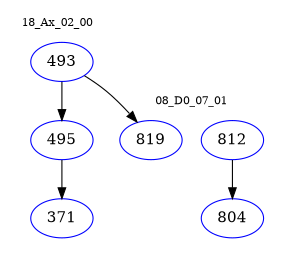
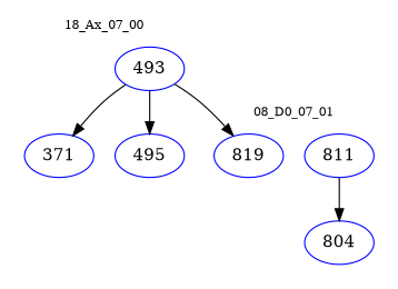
  digraph {
    node [color=blue]
    edge [color=black]
    n1 [label=493]
    n2 [label=371]
    n3 [label=495]
-   n4 [label=812]
+   n4 [label=811]
    n5 [label=804]
    n6 [label=819]
    subgraph cluster_1 {
      color=white
      fontsize=10
-     label="18_Ax_02_00"
+     label="18_Ax_07_00"
      n1
      n2
      n3
    }
    subgraph cluster_2 {
      color=white
      fontsize=10
      label="08_D0_07_01"
      n4
      n5
      n6
    }
-   n3 -> n2
+   n1 -> n2
    n1 -> n3
    n1 -> n6
    n4 -> n5
  }
